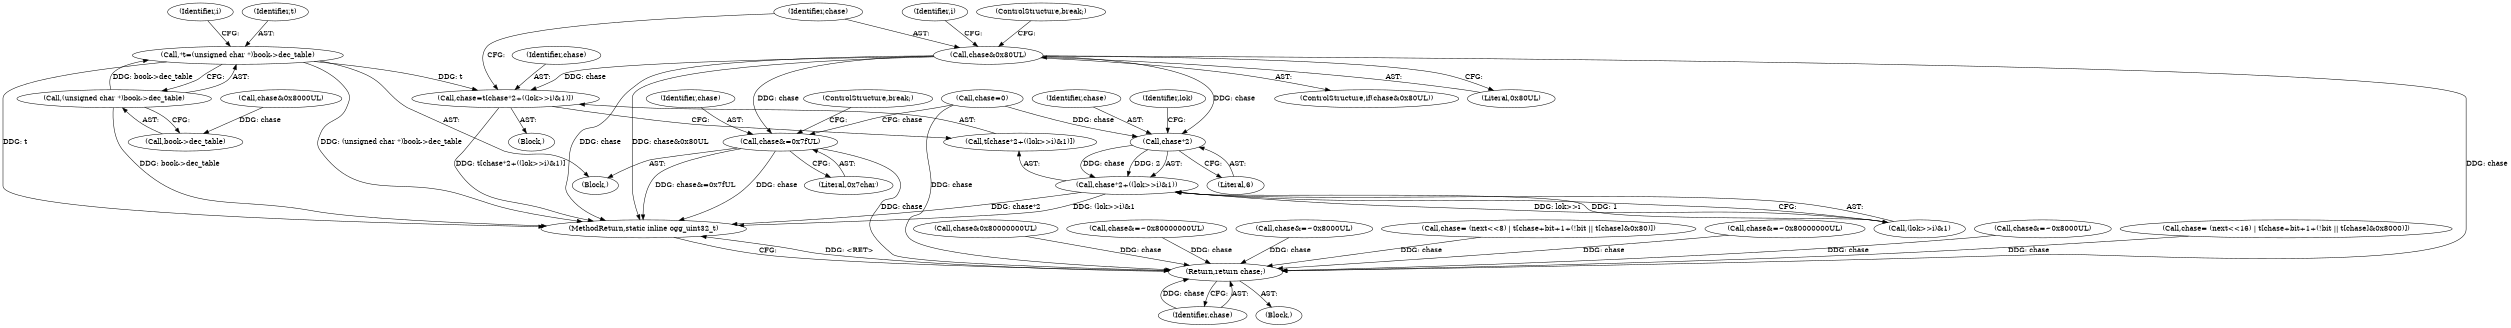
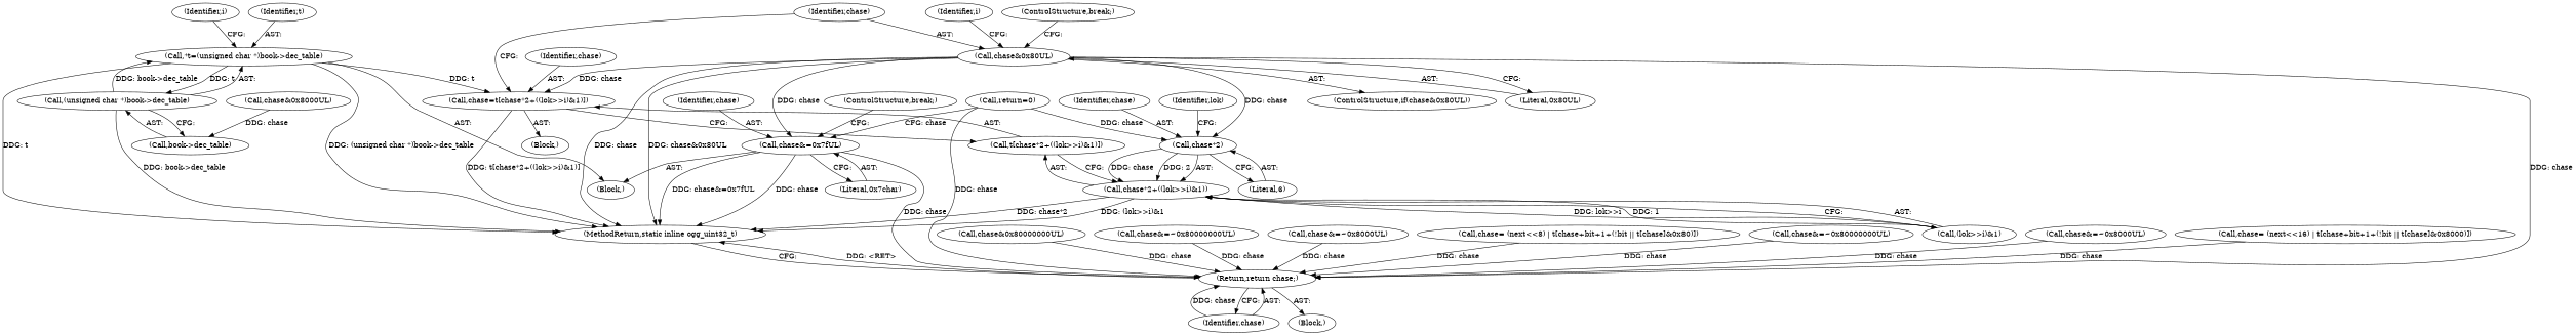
  digraph {
    n1 [label="(Call,*t=(unsigned char *)book->dec_table)"]
    n2 [label="(Call,(unsigned char *)book->dec_table)"]
    n3 [label="(Call,chase=t[chase*2+((lok>>i)&1)])"]
    n4 [label="(Block,)"]
    n5 [label="(MethodReturn,static inline ogg_uint32_t)"]
    n6 [label="(Call,book->dec_table)"]
    n7 [label="(Block,)"]
    n8 [label="(Call,t[chase*2+((lok>>i)&1)])"]
    n9 [label="(Return,return chase;)"]
    n10 [label="(Call,chase&0x80UL)"]
    n11 [label="(Call,chase*2)"]
    n12 [label="(Call,chase&=0x7fUL)"]
    n13 [label="(ControlStructure,if(chase&0x80UL))"]
    n14 [label="(Literal,0x80UL)"]
    n15 [label="(Call,chase*2+((lok>>i)&1))"]
    n16 [label="(Literal,6)"]
    n17 [label="(Literal,0x7char)"]
    n18 [label="(Identifier,chase)"]
    n19 [label="(Block,)"]
    n20 [label="(Call,(lok>>i)&1)"]
    n21 [label="(Call,chase&0x80000000UL)"]
    n22 [label="(Identifier,i)"]
    n23 [label="(Identifier,i)"]
    n24 [label="(Identifier,lok)"]
    n25 [label="(Call,chase&=~0x80000000UL)"]
    n26 [label="(Call,chase&=~0x8000UL)"]
    n27 [label="(Call,chase= (next<<8) | t[chase+bit+1+(!bit || t[chase]&0x80)])"]
    n28 [label="(Identifier,chase)"]
    n29 [label="(Identifier,chase)"]
    n30 [label="(ControlStructure,break;)"]
    n31 [label="(Identifier,chase)"]
    n32 [label="(Call,chase&=~0x80000000UL)"]
    n33 [label="(Call,chase&0x8000UL)"]
-   n34 [label="(Call,chase=0)"]
+   n34 [label="(Call,return=0)"]
    n35 [label="(Call,chase&=~0x8000UL)"]
    n36 [label="(Identifier,chase)"]
    n37 [label="(Call,chase= (next<<16) | t[chase+bit+1+(!bit || t[chase]&0x8000)])"]
    n38 [label="(Identifier,t)"]
    n39 [label="(ControlStructure,break;)"]
-   n1 -> n2 [label="CFG: "]
+   n1 -> n2 [label="DDG: t"]
    n1 -> n3 [label="DDG: t"]
    n1 -> n4 [label="AST: "]
    n1 -> n5 [label="DDG: (unsigned char *)book->dec_table"]
    n1 -> n5 [label="DDG: t"]
    n2 -> n1 [label="AST: "]
    n2 -> n1 [label="DDG: book->dec_table"]
    n2 -> n5 [label="DDG: book->dec_table"]
    n2 -> n6 [label="CFG: "]
    n3 -> n5 [label="DDG: t[chase*2+((lok>>i)&1)]"]
    n3 -> n7 [label="AST: "]
    n3 -> n8 [label="CFG: "]
    n5 -> n9 [label="CFG: "]
    n6 -> n2 [label="AST: "]
    n8 -> n3 [label="AST: "]
+   n8 -> n15 [label="CFG: "]
    n9 -> n5 [label="DDG: <RET>"]
    n9 -> n18 [label="CFG: "]
    n9 -> n19 [label="AST: "]
    n10 -> n3 [label="DDG: chase"]
    n10 -> n5 [label="DDG: chase&0x80UL"]
    n10 -> n5 [label="DDG: chase"]
    n10 -> n9 [label="DDG: chase"]
    n10 -> n11 [label="DDG: chase"]
    n10 -> n12 [label="DDG: chase"]
    n10 -> n13 [label="AST: "]
    n10 -> n14 [label="CFG: "]
    n11 -> n15 [label="AST: "]
    n11 -> n15 [label="DDG: chase"]
    n11 -> n15 [label="DDG: 2"]
    n11 -> n16 [label="CFG: "]
    n12 -> n4 [label="AST: "]
    n12 -> n5 [label="DDG: chase"]
    n12 -> n5 [label="DDG: chase&=0x7fUL"]
    n12 -> n9 [label="DDG: chase"]
    n12 -> n17 [label="CFG: "]
    n14 -> n10 [label="AST: "]
    n15 -> n5 [label="DDG: chase*2"]
    n15 -> n5 [label="DDG: (lok>>i)&1"]
    n15 -> n8 [label="AST: "]
    n15 -> n20 [label="CFG: "]
    n16 -> n11 [label="AST: "]
    n17 -> n12 [label="AST: "]
    n18 -> n9 [label="AST: "]
    n18 -> n9 [label="DDG: chase"]
    n20 -> n15 [label="AST: "]
    n20 -> n15 [label="DDG: lok>>i"]
    n20 -> n15 [label="DDG: 1"]
    n21 -> n9 [label="DDG: chase"]
    n22 -> n10 [label="CFG: "]
    n23 -> n1 [label="CFG: "]
    n24 -> n11 [label="CFG: "]
    n25 -> n9 [label="DDG: chase"]
    n26 -> n9 [label="DDG: chase"]
    n27 -> n9 [label="DDG: chase"]
    n28 -> n3 [label="CFG: "]
    n28 -> n10 [label="AST: "]
    n29 -> n12 [label="AST: "]
    n30 -> n12 [label="CFG: "]
    n31 -> n11 [label="AST: "]
    n32 -> n9 [label="DDG: chase"]
    n33 -> n6 [label="DDG: chase"]
    n34 -> n9 [label="DDG: chase"]
    n34 -> n11 [label="DDG: chase"]
    n34 -> n12 [label="CFG: chase"]
    n35 -> n9 [label="DDG: chase"]
    n36 -> n3 [label="AST: "]
    n37 -> n9 [label="DDG: chase"]
    n38 -> n1 [label="AST: "]
    n39 -> n10 [label="CFG: "]
  }
